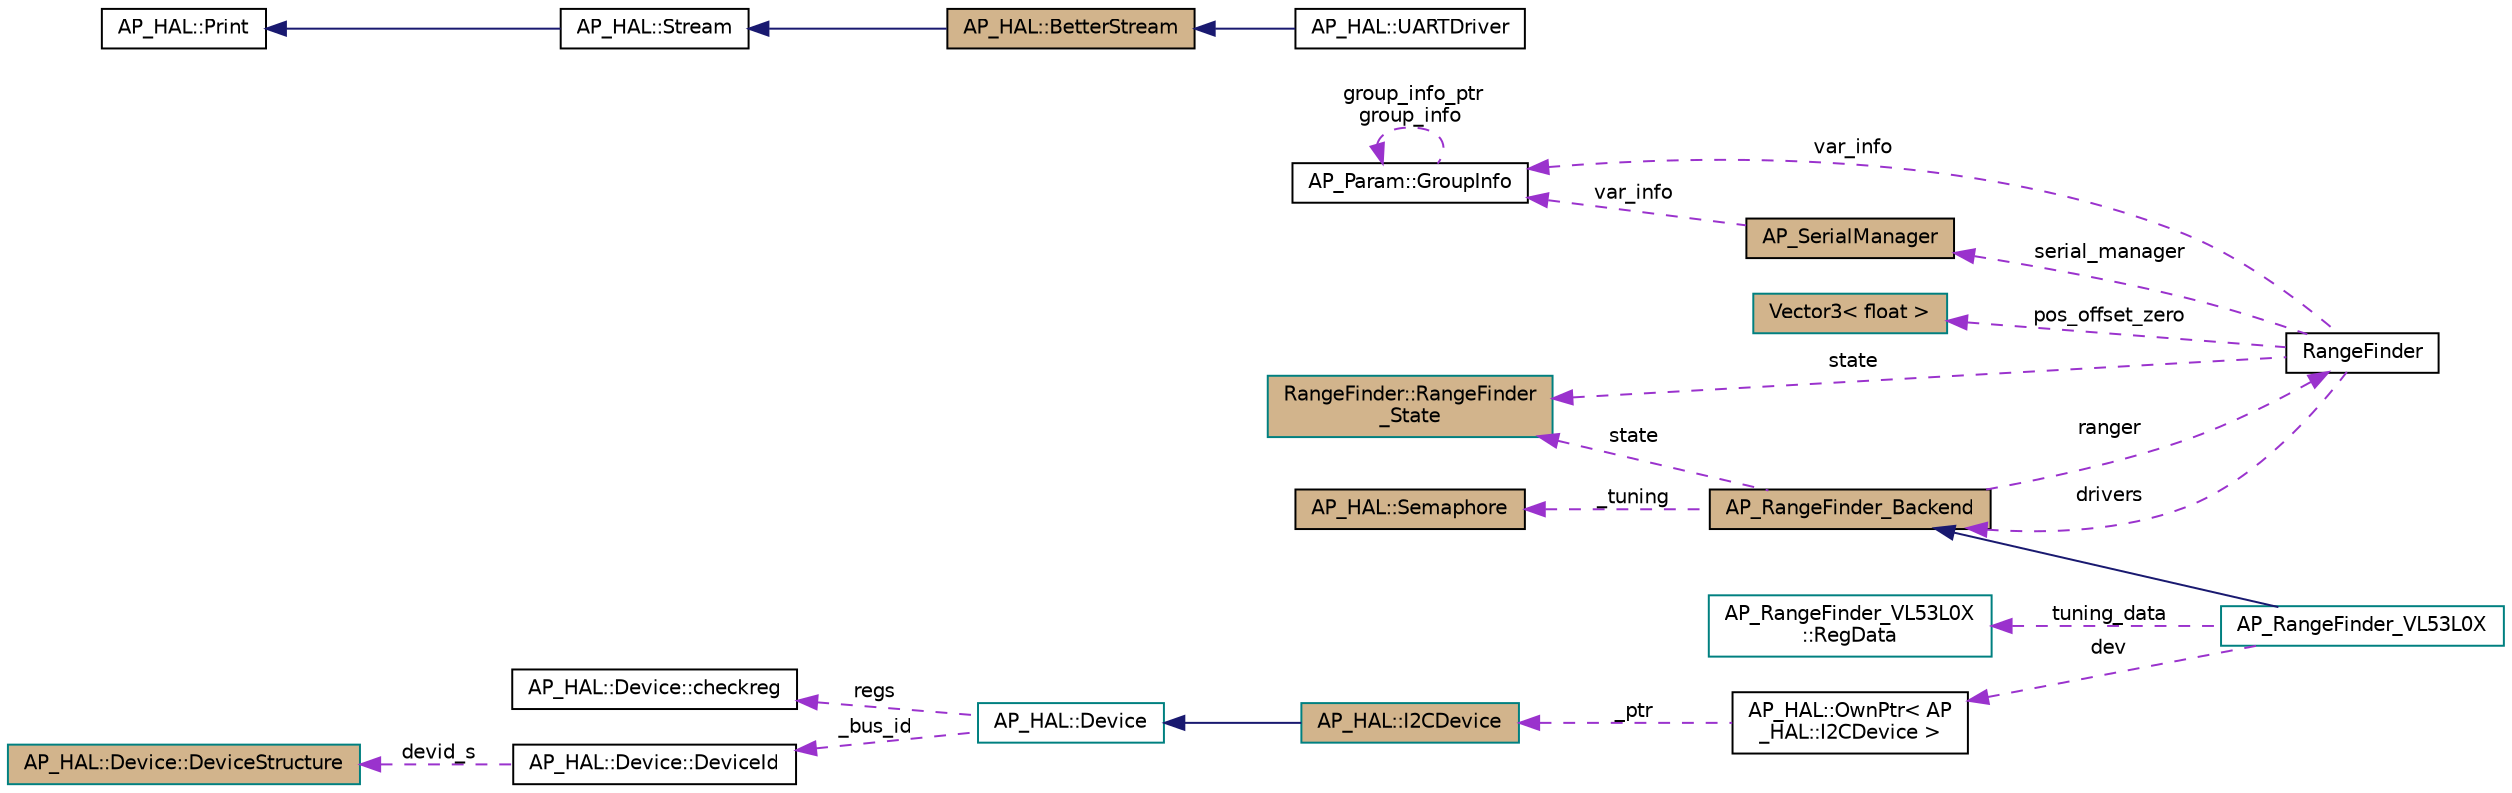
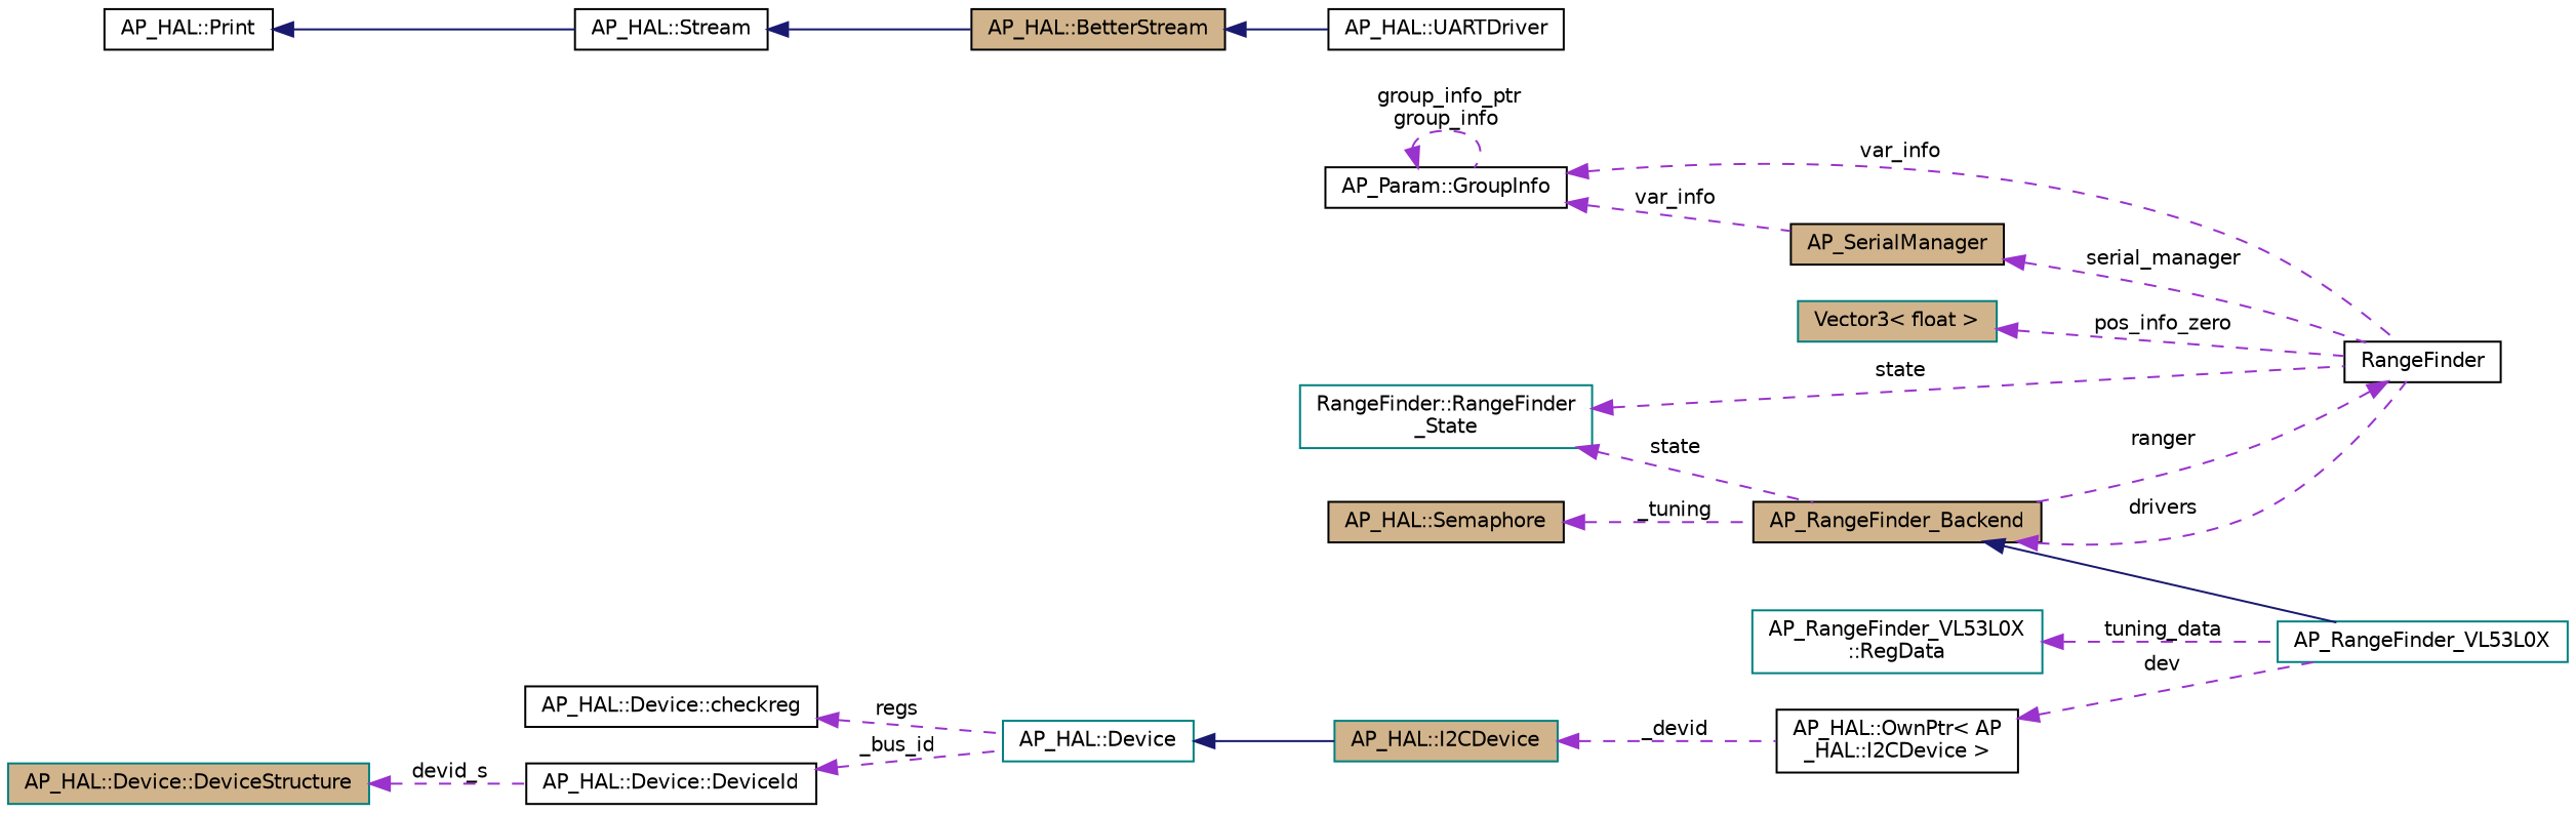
  digraph {
    rankdir=LR
    node [color=black fillcolor=white fontname=Helvetica fontsize=10 shape=record style=filled]
    edge [color=darkorchid3 dir=back fontname=Helvetica fontsize=10 labelfontname=Helvetica labelfontsize=10 style=dashed]
    n1 [color=teal fontcolor=black height=0.2 label=AP_RangeFinder_VL53L0X width=0.4]
    n2 [fillcolor=tan height=0.2 label=AP_RangeFinder_Backend width=0.4]
    n3 [height=0.2 label=RangeFinder width=0.4]
-   n4 [color=teal fillcolor=tan height=0.2 label="RangeFinder::RangeFinder\l_State" width=0.4]
+   n4 [color=teal height=0.2 label="RangeFinder::RangeFinder\l_State" width=0.4]
    n5 [fillcolor=tan height=0.2 label="AP_HAL::Semaphore" width=0.4]
    n6 [fillcolor=tan height=0.2 label=AP_SerialManager width=0.4]
    n7 [height=0.2 label="AP_HAL::UARTDriver" width=0.4]
    n8 [fillcolor=tan height=0.2 label="AP_HAL::BetterStream" width=0.4]
    n9 [height=0.2 label="AP_HAL::Stream" width=0.4]
    n10 [height=0.2 label="AP_HAL::Print" width=0.4]
    n11 [height=0.2 label="AP_Param::GroupInfo" width=0.4]
    n12 [color=teal fillcolor=tan height=0.2 label="Vector3\< float \>" width=0.4]
    n13 [height=0.2 label="AP_HAL::OwnPtr\< AP\l_HAL::I2CDevice \>" width=0.4]
    n14 [color=teal fillcolor=tan height=0.2 label="AP_HAL::I2CDevice" width=0.4]
    n15 [color=teal height=0.2 label="AP_HAL::Device" width=0.4]
    n16 [height=0.2 label="AP_HAL::Device::checkreg" width=0.4]
    n17 [height=0.2 label="AP_HAL::Device::DeviceId" width=0.4]
    n18 [color=teal fillcolor=tan height=0.2 label="AP_HAL::Device::DeviceStructure" width=0.4]
    n19 [color=teal height=0.2 label="AP_RangeFinder_VL53L0X\l::RegData" width=0.4]
    n2 -> n1 [color=midnightblue style=solid]
    n2 -> n3 [label=" drivers"]
    n3 -> n2 [label=" ranger"]
    n4 -> n2 [label=" state"]
    n4 -> n3 [label=" state"]
    n5 -> n2 [label=" _tuning"]
    n6 -> n3 [label=" serial_manager"]
    n8 -> n7 [color=midnightblue style=solid]
    n9 -> n8 [color=midnightblue style=solid]
    n10 -> n9 [color=midnightblue style=solid]
    n11 -> n3 [label=" var_info"]
    n11 -> n6 [label=" var_info"]
    n11 -> n11 [label=" group_info_ptr\ngroup_info"]
-   n12 -> n3 [label=" pos_offset_zero"]
+   n12 -> n3 [label=" pos_info_zero"]
    n13 -> n1 [label=" dev"]
-   n14 -> n13 [label=" _ptr"]
+   n14 -> n13 [label=" _devid"]
    n15 -> n14 [color=midnightblue style=solid]
    n16 -> n15 [label=" regs"]
    n17 -> n15 [label=" _bus_id"]
    n18 -> n17 [label=" devid_s"]
    n19 -> n1 [label=" tuning_data"]
  }
